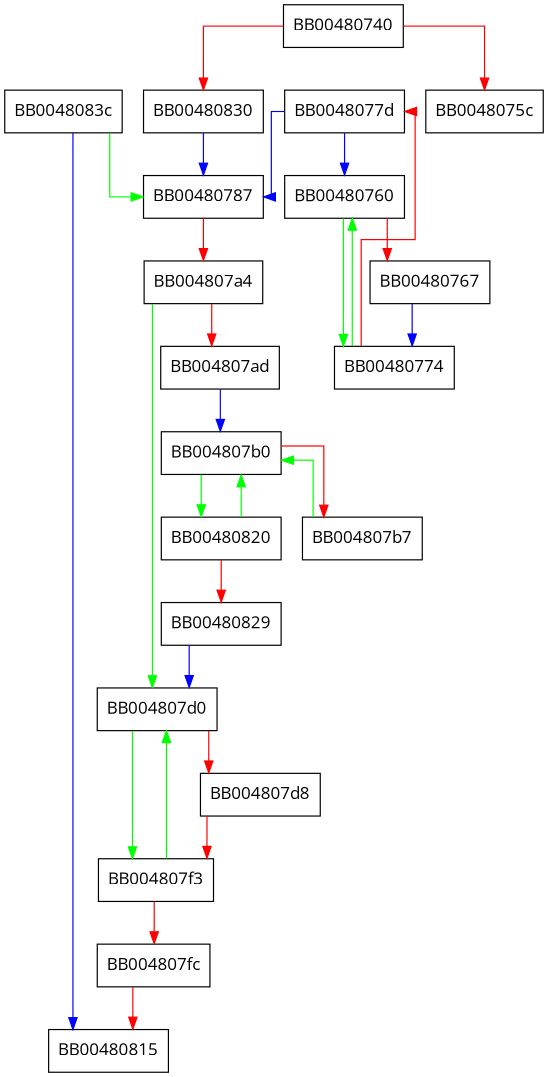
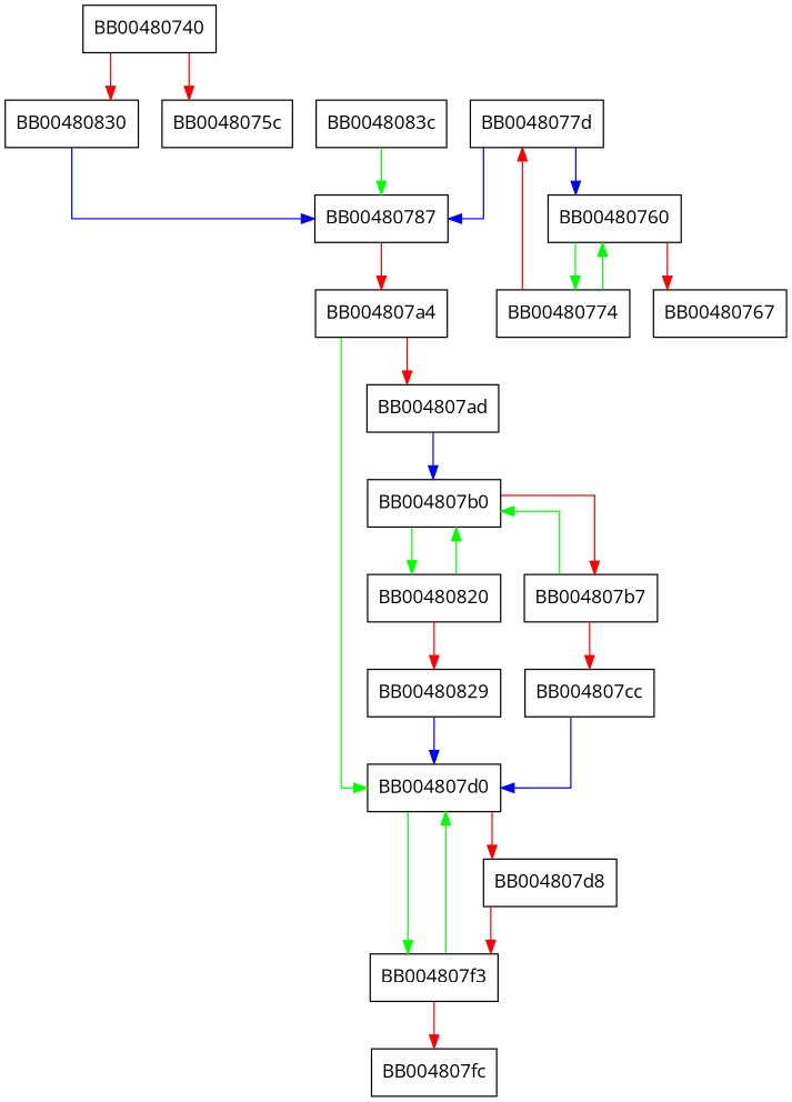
  digraph {
    fontname="Open Sans"
    splines=ortho
    node [fontname="Open Sans" shape=box]
    edge [color=red fontname="Open Sans"]
    BB00480740
    BB00480830
    BB0048075c
    BB00480787
    BB004807a4
    BB00480760
    BB00480774
    BB00480767
    BB0048077d
    BB0048083c
-   BB00480815
    BB004807d0
    BB004807ad
    BB004807f3
    BB004807d8
    BB004807b0
    BB004807fc
    BB00480820
    BB004807b7
    BB00480829
+   BB004807cc
    BB00480740 -> BB00480830
    BB00480740 -> BB0048075c
    BB00480830 -> BB00480787 [color=blue]
    BB00480787 -> BB004807a4
    BB004807a4 -> BB004807d0 [color=green]
    BB004807a4 -> BB004807ad
    BB00480760 -> BB00480774 [color=green]
    BB00480760 -> BB00480767
    BB00480774 -> BB00480760 [color=green]
    BB00480774 -> BB0048077d
-   BB00480767 -> BB00480774 [color=blue]
    BB0048077d -> BB00480787 [color=blue]
    BB0048077d -> BB00480760 [color=blue]
    BB0048083c -> BB00480787 [color=green]
-   BB0048083c -> BB00480815 [color=blue]
    BB004807d0 -> BB004807f3 [color=green]
    BB004807d0 -> BB004807d8
    BB004807ad -> BB004807b0 [color=blue]
    BB004807f3 -> BB004807d0 [color=green]
    BB004807f3 -> BB004807fc
    BB004807d8 -> BB004807f3
    BB004807b0 -> BB00480820 [color=green]
    BB004807b0 -> BB004807b7
-   BB004807fc -> BB00480815
    BB00480820 -> BB004807b0 [color=green]
    BB00480820 -> BB00480829
    BB004807b7 -> BB004807b0 [color=green]
+   BB004807b7 -> BB004807cc
    BB00480829 -> BB004807d0 [color=blue]
+   BB004807cc -> BB004807d0 [color=blue]
  }
